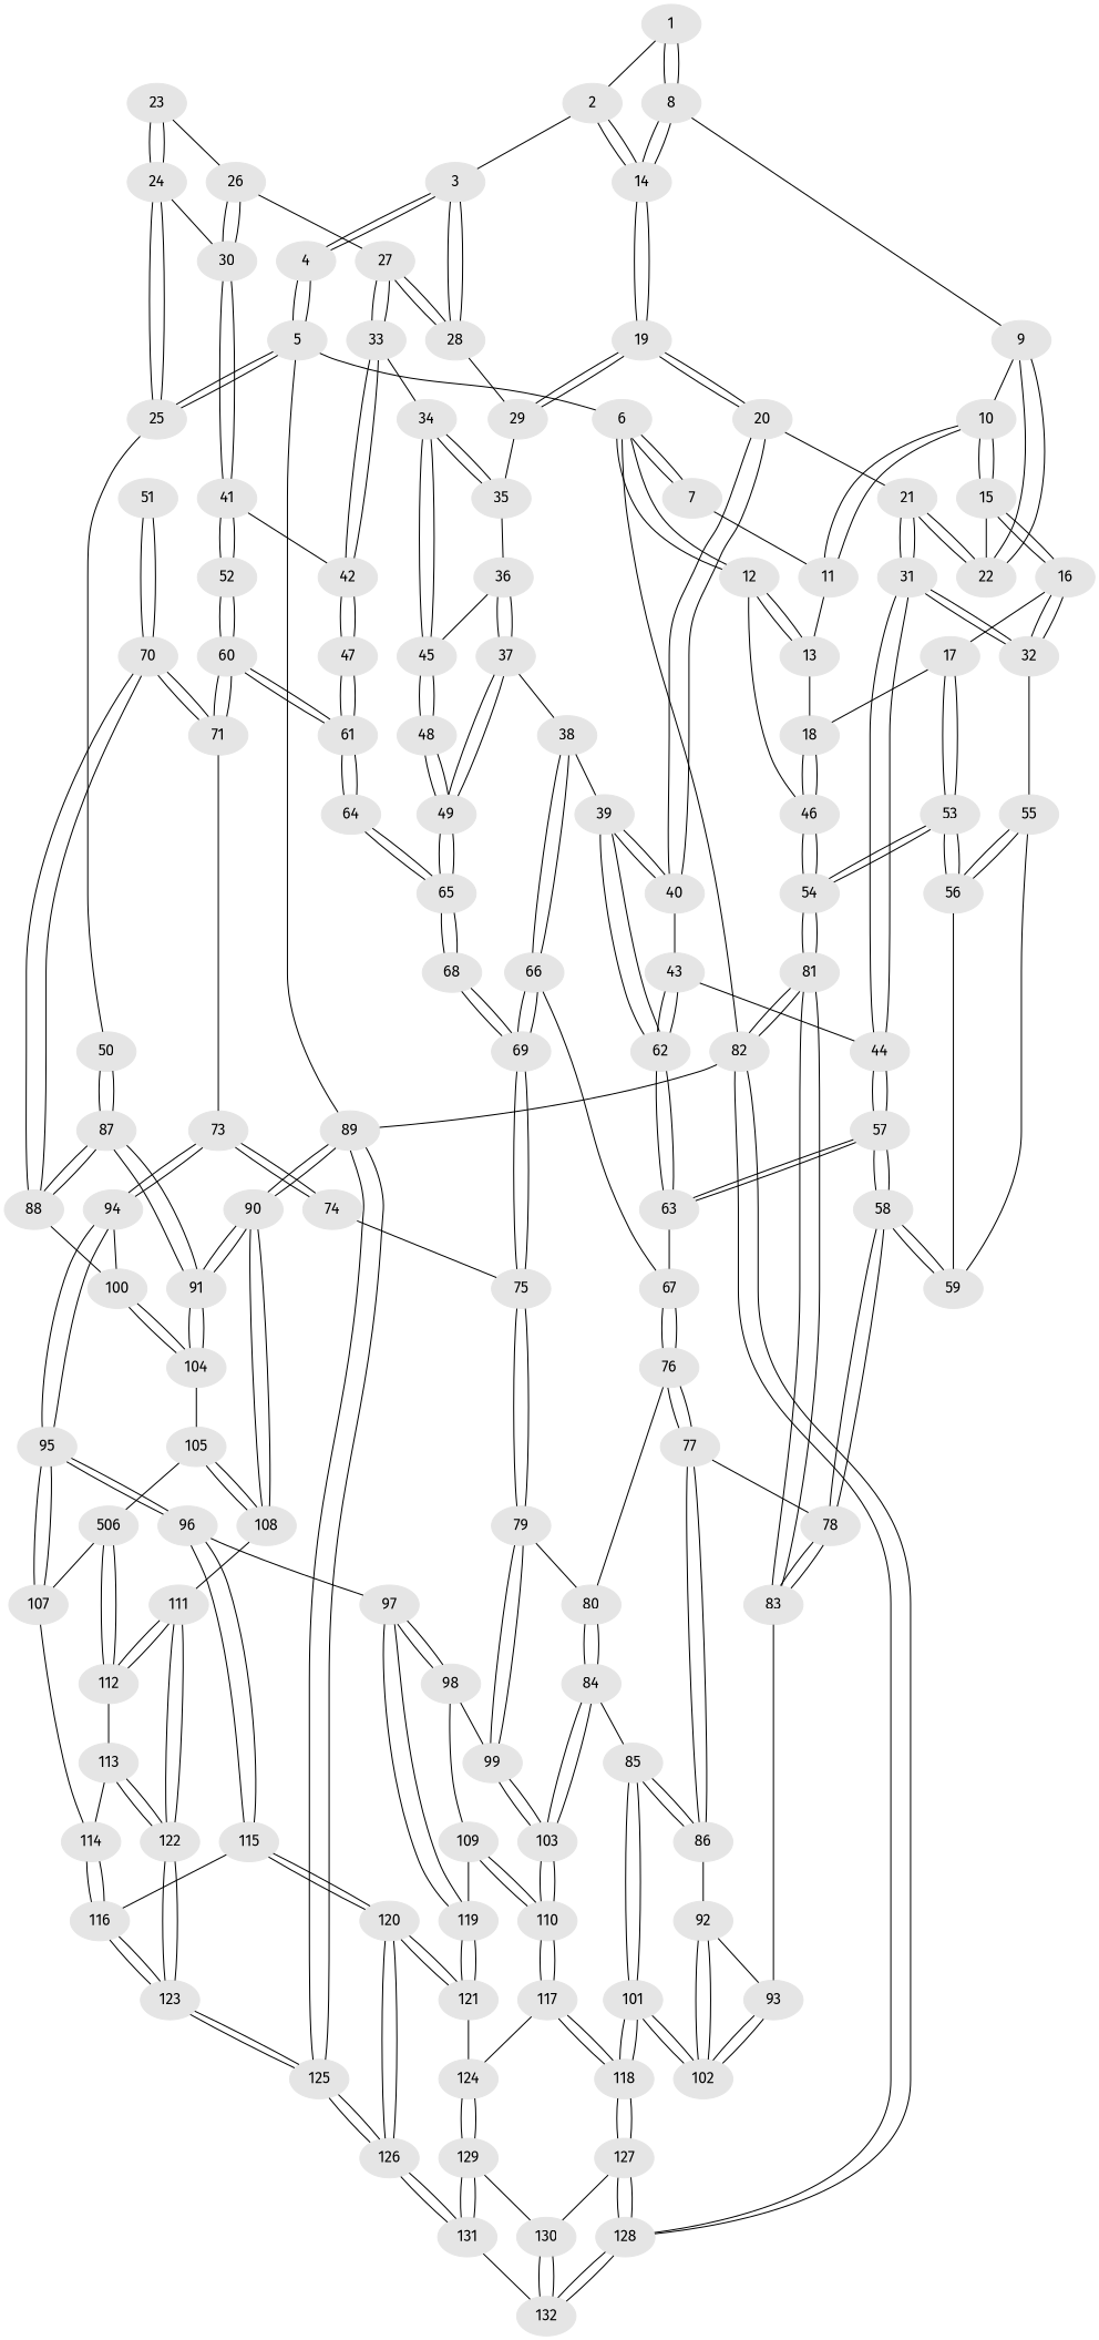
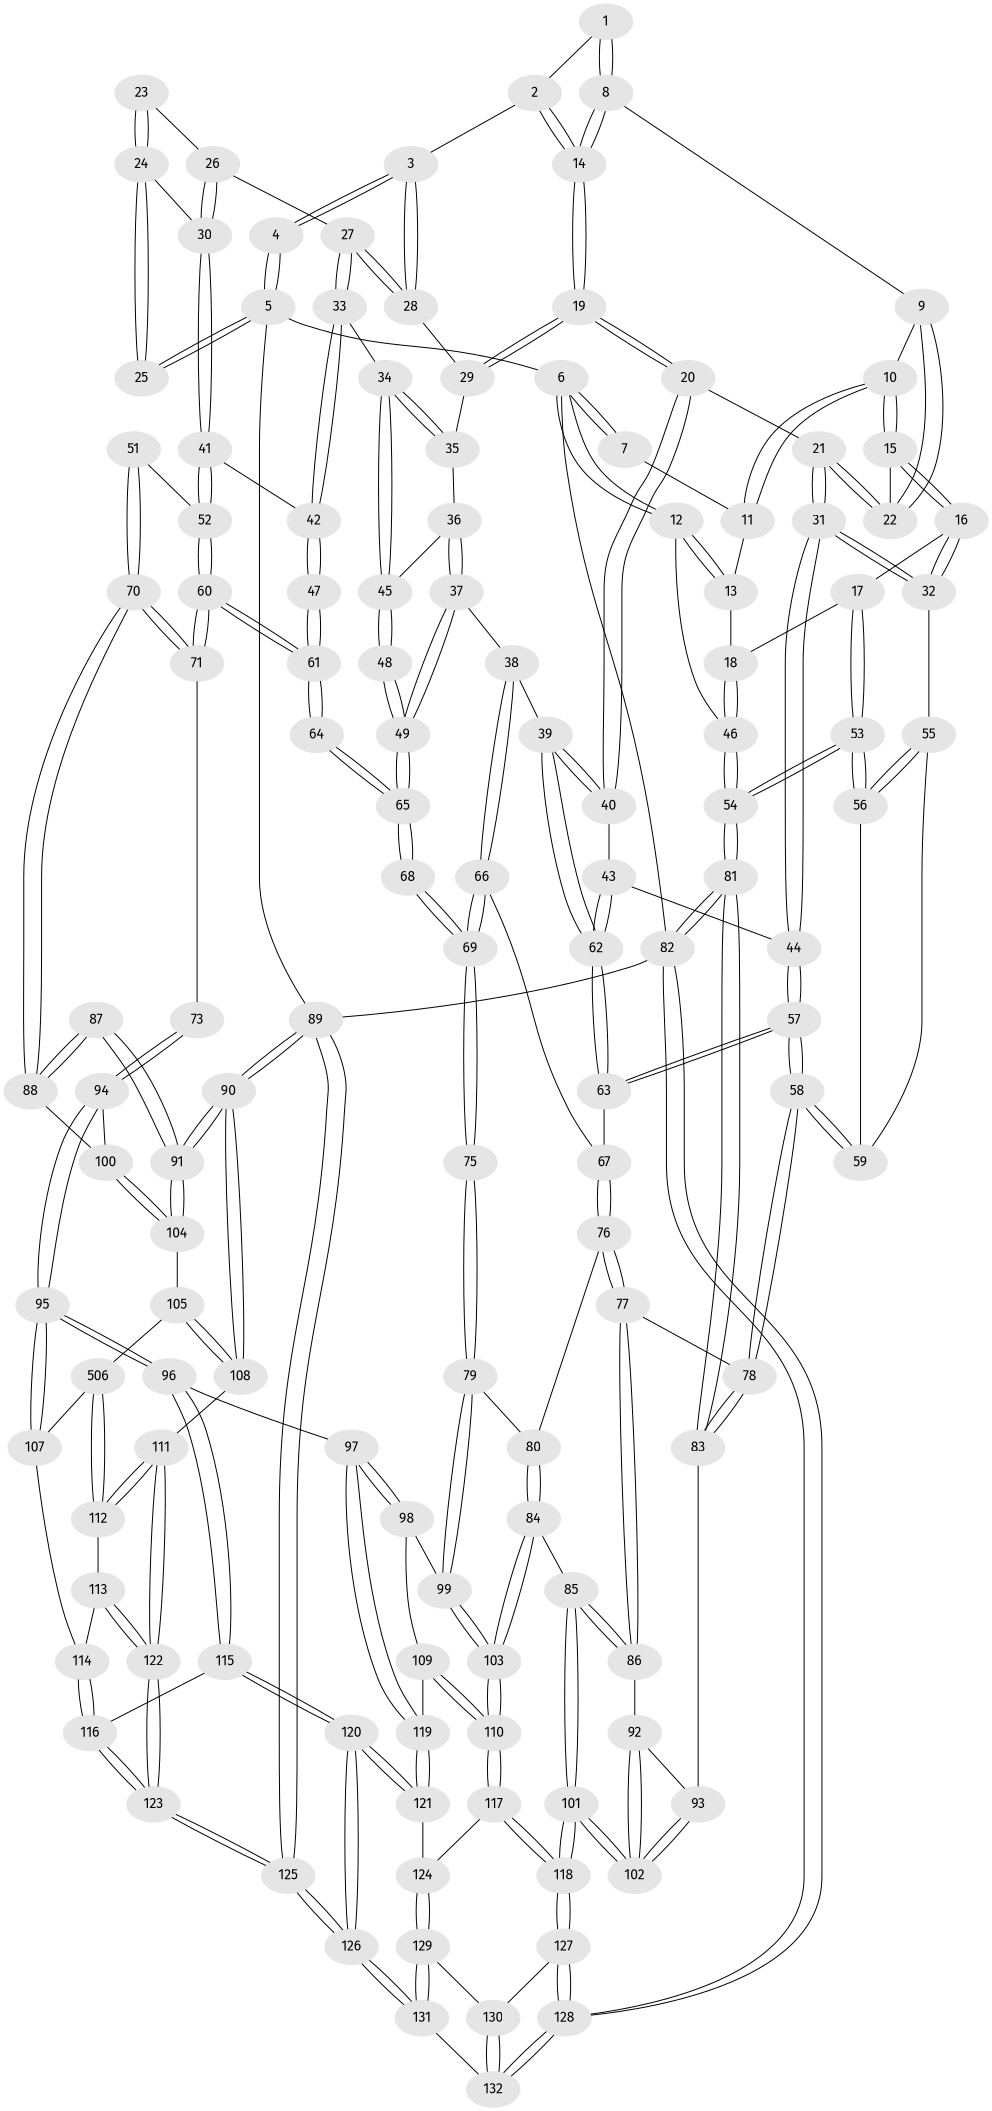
  graph {
    fontname="Fira Sans"
    node [color=gray90 fontname="Fira Sans" style=filled]
    edge [fontname="Fira Sans"]
    1
    2
    8
    3
    14
    9
    4
    28
    19
    5
    29
    6
    25
    89
    7
    12
    82
-   50
    90
    125
    11
    13
    46
    128
    10
    22
    15
    16
    18
    54
    20
    17
    32
    53
    55
    56
    21
    40
    35
    31
    43
    44
    23
    24
    26
    30
    27
    41
    87
    33
    34
    42
    36
    52
    57
    59
    45
    47
    48
    37
    38
    49
    39
    66
    65
    62
    67
    69
    63
    60
    61
    58
    81
    64
    68
    51
    70
    88
    91
    71
    83
    78
    73
    76
    75
    77
    80
    79
    100
-   74
    94
    95
    99
    86
    84
    92
    93
    103
    85
    132
    102
    101
    110
    118
    104
    108
    126
    111
    105
    96
    107
    97
    115
    114
    98
    119
    116
    120
    109
    121
    127
    117
    n123 [label=506]
    112
    113
    122
    124
    123
    129
    130
    131
    1 -- 2
    1 -- 8
    1 -- 8
    2 -- 3
    2 -- 14
    2 -- 14
    8 -- 14
    8 -- 14
    8 -- 9
    3 -- 4
    3 -- 4
    3 -- 28
    3 -- 28
    14 -- 19
    14 -- 19
    9 -- 10
    9 -- 22
    9 -- 22
    4 -- 5
    4 -- 5
    28 -- 29
    19 -- 29
    19 -- 29
    19 -- 20
    19 -- 20
    5 -- 6
    5 -- 25
    5 -- 25
    5 -- 89
    29 -- 35
    6 -- 7
    6 -- 7
    6 -- 12
    6 -- 12
    6 -- 82
-   25 -- 50
    89 -- 90
    89 -- 90
    89 -- 125
    89 -- 125
    7 -- 11
    12 -- 13
    12 -- 13
    12 -- 46
    82 -- 89
    82 -- 128
    82 -- 128
-   50 -- 87
-   50 -- 87
    90 -- 91
    90 -- 91
    90 -- 108
    90 -- 108
    125 -- 126
    125 -- 126
    11 -- 13
    13 -- 18
    46 -- 54
    46 -- 54
    128 -- 132
    128 -- 132
    10 -- 11
    10 -- 11
    10 -- 15
    10 -- 15
    15 -- 22
    15 -- 16
    15 -- 16
    16 -- 17
    16 -- 32
    16 -- 32
    18 -- 46
    18 -- 46
    54 -- 81
    54 -- 81
    20 -- 21
    20 -- 40
    20 -- 40
    17 -- 18
    17 -- 53
    17 -- 53
    32 -- 55
    53 -- 54
    53 -- 54
    53 -- 56
    53 -- 56
    55 -- 56
    55 -- 56
    55 -- 59
    56 -- 59
    21 -- 22
    21 -- 22
    21 -- 31
    21 -- 31
    40 -- 43
    35 -- 36
    31 -- 32
    31 -- 32
    31 -- 44
    31 -- 44
    43 -- 44
    43 -- 62
    43 -- 62
    44 -- 57
    44 -- 57
    23 -- 24
    23 -- 24
    23 -- 26
    24 -- 25
    24 -- 25
    24 -- 30
    26 -- 30
    26 -- 30
    26 -- 27
    30 -- 41
    30 -- 41
    27 -- 28
    27 -- 28
    27 -- 33
    27 -- 33
    41 -- 42
    41 -- 52
    41 -- 52
    87 -- 88
    87 -- 88
    87 -- 91
    87 -- 91
    33 -- 34
    33 -- 42
    33 -- 42
    34 -- 35
    34 -- 35
    34 -- 45
    34 -- 45
    42 -- 47
    42 -- 47
    36 -- 45
    36 -- 37
    36 -- 37
    52 -- 60
    52 -- 60
    57 -- 63
    57 -- 63
    57 -- 58
    57 -- 58
    45 -- 48
    45 -- 48
    47 -- 61
    47 -- 61
    48 -- 49
    48 -- 49
    37 -- 38
    37 -- 49
    37 -- 49
    38 -- 39
    38 -- 66
    38 -- 66
    49 -- 65
    49 -- 65
    39 -- 40
    39 -- 40
    39 -- 62
    39 -- 62
    66 -- 67
    66 -- 69
    66 -- 69
    65 -- 68
    65 -- 68
    62 -- 63
    62 -- 63
    67 -- 76
    67 -- 76
    69 -- 75
    69 -- 75
    63 -- 67
    60 -- 61
    60 -- 61
    60 -- 71
    60 -- 71
    61 -- 64
    61 -- 64
    58 -- 59
    58 -- 59
    58 -- 78
    58 -- 78
    81 -- 82
    81 -- 82
    81 -- 83
    81 -- 83
    64 -- 65
    64 -- 65
    68 -- 69
    68 -- 69
+   51 -- 52
    51 -- 70
    51 -- 70
    70 -- 88
    70 -- 88
    70 -- 71
    70 -- 71
    88 -- 100
    91 -- 104
    91 -- 104
    71 -- 73
    83 -- 93
    78 -- 83
    78 -- 83
-   73 -- 74
-   73 -- 74
    73 -- 94
    73 -- 94
    76 -- 77
    76 -- 77
    76 -- 80
    75 -- 79
    75 -- 79
    77 -- 78
    77 -- 86
    77 -- 86
    80 -- 84
    80 -- 84
    79 -- 80
    79 -- 99
    79 -- 99
    100 -- 104
    100 -- 104
-   74 -- 75
    94 -- 100
    94 -- 95
    94 -- 95
    95 -- 96
    95 -- 96
    95 -- 107
    95 -- 107
    99 -- 103
    99 -- 103
    86 -- 92
    84 -- 103
    84 -- 103
    84 -- 85
    92 -- 93
    92 -- 102
    92 -- 102
    93 -- 102
    93 -- 102
    103 -- 110
    103 -- 110
    85 -- 86
    85 -- 86
    85 -- 101
    85 -- 101
    101 -- 102
    101 -- 102
    101 -- 118
    101 -- 118
    110 -- 117
    110 -- 117
    118 -- 127
    118 -- 127
    104 -- 105
    108 -- 111
    126 -- 131
    126 -- 131
    111 -- 112
    111 -- 112
    111 -- 122
    111 -- 122
    105 -- 108
    105 -- 108
    105 -- n123
    96 -- 97
    96 -- 115
    96 -- 115
    107 -- 114
    97 -- 98
    97 -- 98
    97 -- 119
    97 -- 119
    115 -- 116
    115 -- 120
    115 -- 120
    114 -- 116
    114 -- 116
    98 -- 99
    98 -- 109
    119 -- 121
    119 -- 121
    116 -- 123
    116 -- 123
    120 -- 126
    120 -- 126
    120 -- 121
    120 -- 121
    109 -- 110
    109 -- 110
    109 -- 119
    121 -- 124
    127 -- 128
    127 -- 128
    127 -- 130
    117 -- 118
    117 -- 118
    117 -- 124
    n123 -- 107
    n123 -- 112
    n123 -- 112
    112 -- 113
    113 -- 114
    113 -- 122
    113 -- 122
    122 -- 123
    122 -- 123
    124 -- 129
    124 -- 129
    123 -- 125
    123 -- 125
    129 -- 130
    129 -- 131
    129 -- 131
    130 -- 132
    130 -- 132
    131 -- 132
  }
